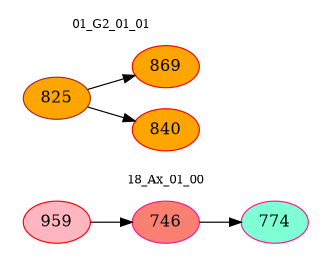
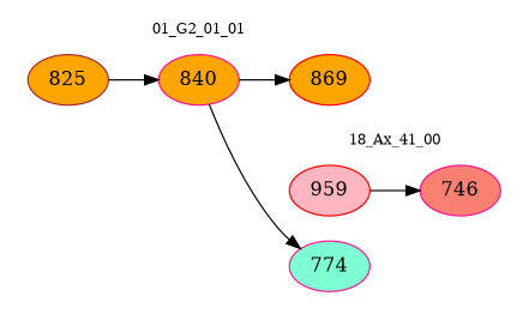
  digraph {
    rankdir=LR
    node [color=red fillcolor=orange style=filled]
    edge [color=black]
    n1 [fillcolor=lightpink label=959]
    n2 [color=deeppink fillcolor=salmon label=746]
    n3 [color=deeppink fillcolor=aquamarine label=774]
-   n4 [label=840]
+   n4 [color=deeppink label=840]
    n5 [color=brown label=825]
    n6 [label=869]
    subgraph cluster_1 {
      color=white
      fontsize=10
-     label="18_Ax_01_00"
+     label="18_Ax_41_00"
      n1
      n2
      n3
    }
    subgraph cluster_2 {
      color=white
      fontsize=10
      label="01_G2_01_01"
      n4
      n5
      n6
    }
    n1 -> n2
-   n2 -> n3
+   n4 -> n3
    n5 -> n4
-   n5 -> n6
+   n4 -> n6
  }
